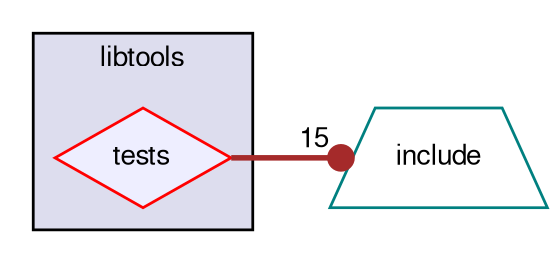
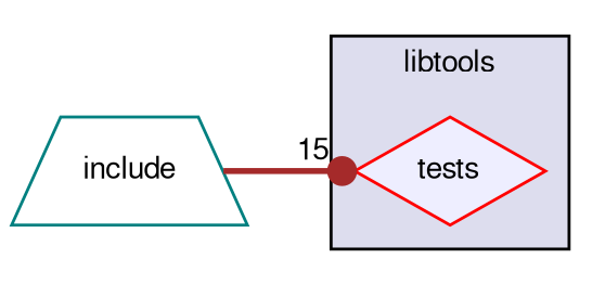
  digraph {
    compound=true
    rankdir=LR
    node [fontname=FreeSans fontsize=10 style=filled]
    n1 [fillcolor="#eeeeff" label=tests pencolor=black shape=diamond color=red]
    n2 [color=teal fillcolor=white label=include shape=trapezium]
    subgraph cluster_1 {
      bgcolor="#ddddee"
      fontname=FreeSans
      fontsize=10
      label=libtools
      pencolor=black
      n1
    }
-   n1 -> n2 [headlabel=15 labeldistance=1.5 labelfontname=FreeSans labelfontsize=10 color=brown style=bold arrowhead=dot]
+   n2 -> n1 [headlabel=15 labeldistance=1.5 labelfontname=FreeSans labelfontsize=10 color=brown style=bold arrowhead=dot]
  }
